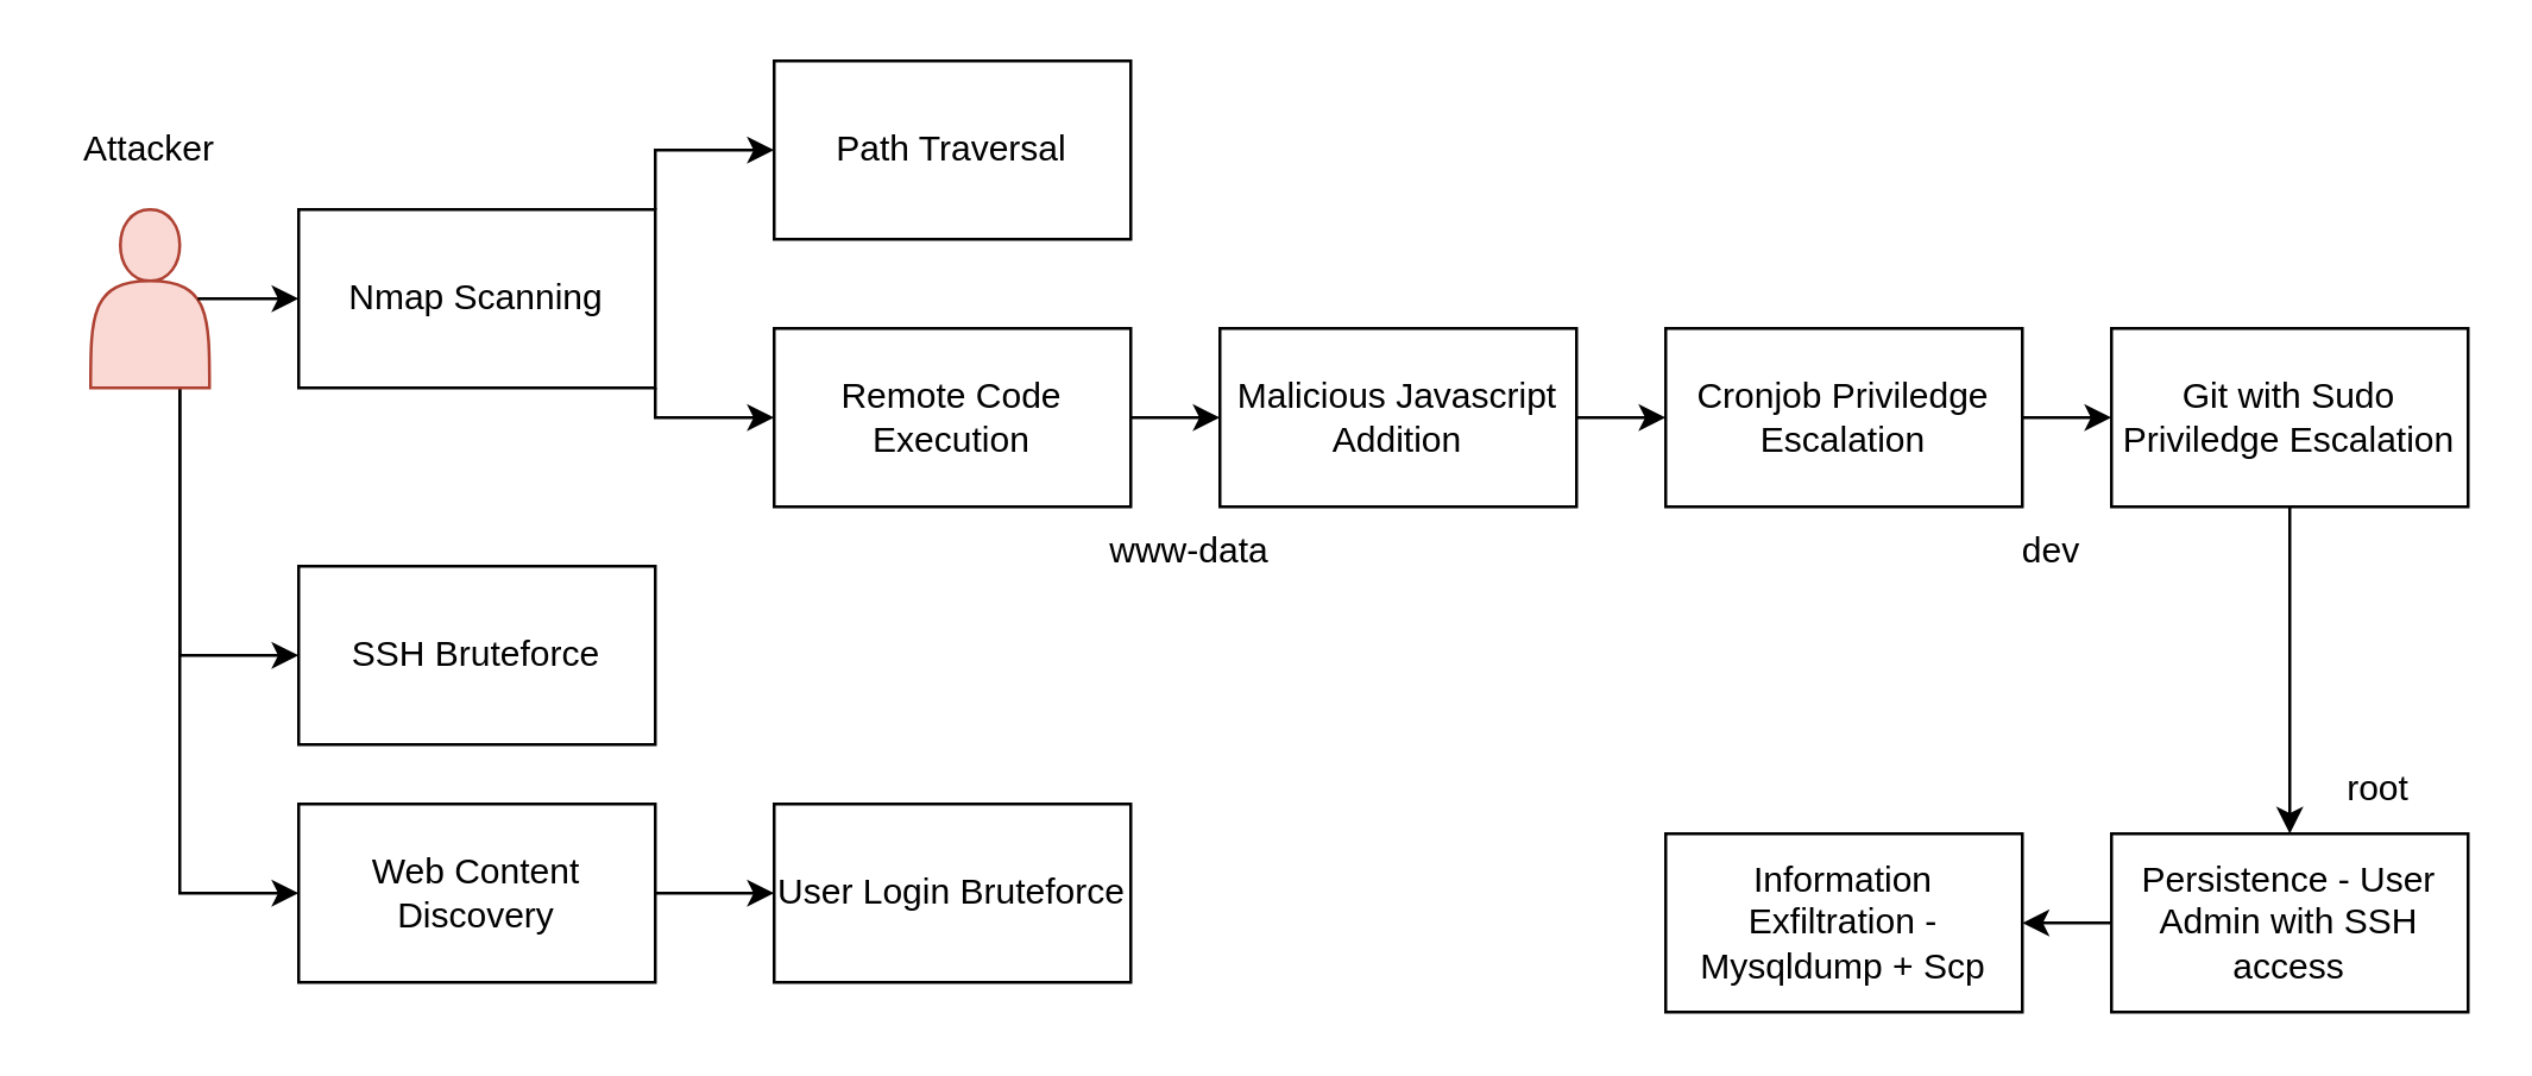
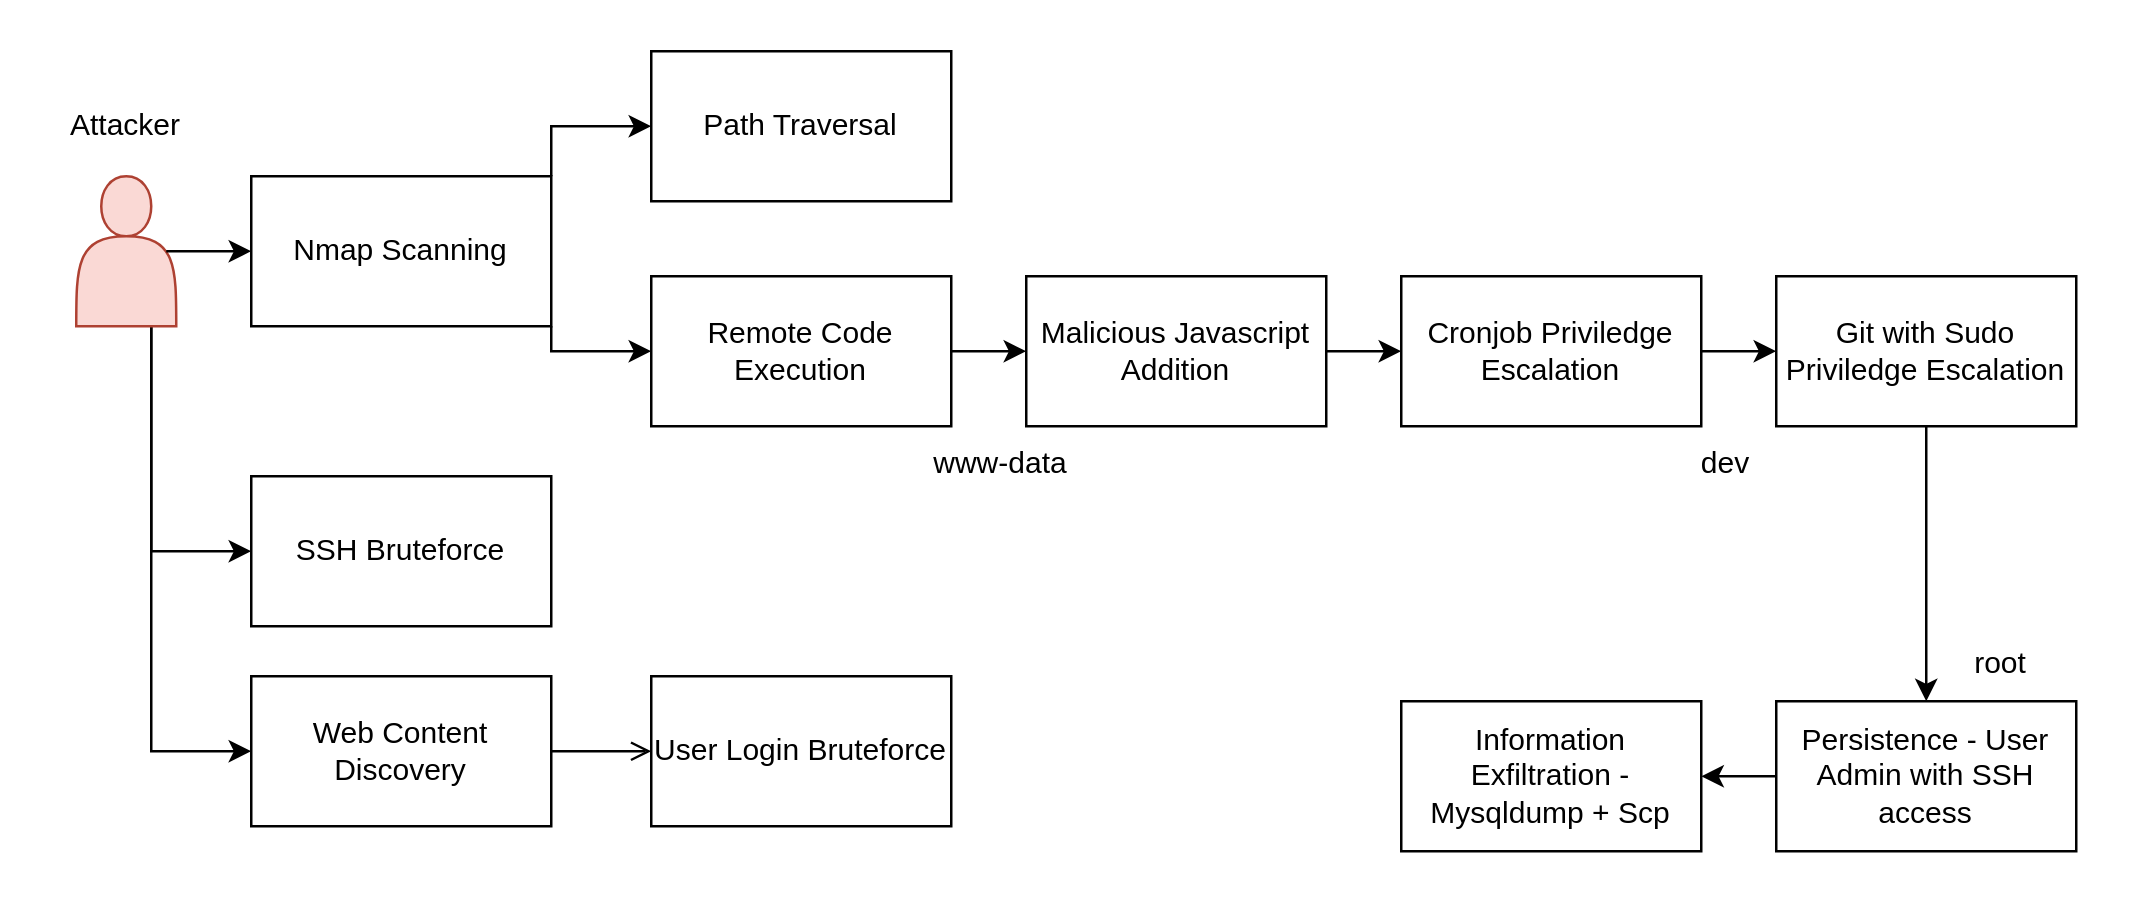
  <mxCell id="0" />
  <mxCell id="1" parent="0" />
  <mxCell id="2" style="edgeStyle=orthogonalEdgeStyle;rounded=0;orthogonalLoop=1;jettySize=auto;html=1;exitX=0.75;exitY=1;exitDx=0;exitDy=0;entryX=0;entryY=0.5;entryDx=0;entryDy=0;" parent="1" source="4" target="10" edge="1"><mxGeometry relative="1" as="geometry" /></mxCell>
  <mxCell id="3" style="edgeStyle=orthogonalEdgeStyle;rounded=0;orthogonalLoop=1;jettySize=auto;html=1;exitX=0.75;exitY=1;exitDx=0;exitDy=0;entryX=0;entryY=0.5;entryDx=0;entryDy=0;" parent="1" source="4" target="8" edge="1"><mxGeometry relative="1" as="geometry" /></mxCell>
  <mxCell id="4" value="" style="shape=actor;whiteSpace=wrap;html=1;fillColor=#fad9d5;strokeColor=#ae4132;" parent="1" vertex="1"><mxGeometry x="30" y="70" width="40" height="60" as="geometry" /></mxCell>
  <mxCell id="5" style="edgeStyle=orthogonalEdgeStyle;rounded=0;orthogonalLoop=1;jettySize=auto;html=1;exitX=1;exitY=0;exitDx=0;exitDy=0;" parent="1" source="7" target="11" edge="1"><mxGeometry relative="1" as="geometry" /></mxCell>
  <mxCell id="6" style="edgeStyle=orthogonalEdgeStyle;rounded=0;orthogonalLoop=1;jettySize=auto;html=1;exitX=1;exitY=1;exitDx=0;exitDy=0;entryX=0;entryY=0.5;entryDx=0;entryDy=0;" parent="1" source="7" target="13" edge="1"><mxGeometry relative="1" as="geometry"><Array as="points"><mxPoint x="220" y="140" /></Array></mxGeometry></mxCell>
  <mxCell id="7" value="Nmap Scanning" style="rounded=0;whiteSpace=wrap;html=1;" parent="1" vertex="1"><mxGeometry x="100" y="70" width="120" height="60" as="geometry" /></mxCell>
  <mxCell id="8" value="SSH Bruteforce" style="rounded=0;whiteSpace=wrap;html=1;" parent="1" vertex="1"><mxGeometry x="100" y="190" width="120" height="60" as="geometry" /></mxCell>
- <mxCell id="9" style="edgeStyle=orthogonalEdgeStyle;rounded=0;orthogonalLoop=1;jettySize=auto;html=1;entryX=0;entryY=0.5;entryDx=0;entryDy=0;" parent="1" source="10" target="25" edge="1"><mxGeometry relative="1" as="geometry" /></mxCell>
+ <mxCell id="9" style="edgeStyle=orthogonalEdgeStyle;rounded=0;orthogonalLoop=1;jettySize=auto;html=1;entryX=0;entryY=0.5;entryDx=0;entryDy=0;endArrow=open;" parent="1" source="10" target="25" edge="1"><mxGeometry relative="1" as="geometry" /></mxCell>
  <mxCell id="10" value="Web Content Discovery" style="rounded=0;whiteSpace=wrap;html=1;" parent="1" vertex="1"><mxGeometry x="100" y="270" width="120" height="60" as="geometry" /></mxCell>
  <mxCell id="11" value="Path Traversal" style="rounded=0;whiteSpace=wrap;html=1;" parent="1" vertex="1"><mxGeometry x="260" y="20" width="120" height="60" as="geometry" /></mxCell>
  <mxCell id="12" style="edgeStyle=orthogonalEdgeStyle;rounded=0;orthogonalLoop=1;jettySize=auto;html=1;entryX=0;entryY=0.5;entryDx=0;entryDy=0;" parent="1" source="13" target="16" edge="1"><mxGeometry relative="1" as="geometry" /></mxCell>
  <mxCell id="13" value="Remote Code Execution" style="rounded=0;whiteSpace=wrap;html=1;" parent="1" vertex="1"><mxGeometry x="260" y="110" width="120" height="60" as="geometry" /></mxCell>
  <mxCell id="14" style="edgeStyle=orthogonalEdgeStyle;rounded=0;orthogonalLoop=1;jettySize=auto;html=1;entryX=0;entryY=0.5;entryDx=0;entryDy=0;" parent="1" source="16" target="17" edge="1"><mxGeometry relative="1" as="geometry" /></mxCell>
  <mxCell id="15" style="edgeStyle=orthogonalEdgeStyle;rounded=0;orthogonalLoop=1;jettySize=auto;html=1;entryX=0;entryY=0.5;entryDx=0;entryDy=0;" parent="1" source="17" target="19" edge="1"><mxGeometry relative="1" as="geometry" /></mxCell>
  <mxCell id="16" value="Malicious Javascript Addition" style="rounded=0;whiteSpace=wrap;html=1;" parent="1" vertex="1"><mxGeometry x="410" y="110" width="120" height="60" as="geometry" /></mxCell>
  <mxCell id="17" value="Cronjob Priviledge Escalation" style="rounded=0;whiteSpace=wrap;html=1;" parent="1" vertex="1"><mxGeometry x="560" y="110" width="120" height="60" as="geometry" /></mxCell>
  <mxCell id="18" style="edgeStyle=orthogonalEdgeStyle;rounded=0;orthogonalLoop=1;jettySize=auto;html=1;entryX=0.5;entryY=0;entryDx=0;entryDy=0;" parent="1" source="19" target="22" edge="1"><mxGeometry relative="1" as="geometry" /></mxCell>
  <mxCell id="19" value="Git with Sudo Priviledge Escalation" style="rounded=0;whiteSpace=wrap;html=1;" parent="1" vertex="1"><mxGeometry x="710" y="110" width="120" height="60" as="geometry" /></mxCell>
  <mxCell id="20" value="Information Exfiltration - Mysqldump + Scp" style="rounded=0;whiteSpace=wrap;html=1;" parent="1" vertex="1"><mxGeometry x="560" y="280" width="120" height="60" as="geometry" /></mxCell>
  <mxCell id="21" style="edgeStyle=orthogonalEdgeStyle;rounded=0;orthogonalLoop=1;jettySize=auto;html=1;entryX=1;entryY=0.5;entryDx=0;entryDy=0;" parent="1" source="22" target="20" edge="1"><mxGeometry relative="1" as="geometry" /></mxCell>
  <mxCell id="22" value="Persistence - User Admin with SSH access" style="rounded=0;whiteSpace=wrap;html=1;" parent="1" vertex="1"><mxGeometry x="710" y="280" width="120" height="60" as="geometry" /></mxCell>
  <mxCell id="23" value="" style="endArrow=classic;html=1;rounded=0;exitX=0.9;exitY=0.5;exitDx=0;exitDy=0;exitPerimeter=0;entryX=0;entryY=0.5;entryDx=0;entryDy=0;" parent="1" source="4" target="7" edge="1"><mxGeometry width="50" height="50" relative="1" as="geometry"><mxPoint x="420" y="300" as="sourcePoint" /><mxPoint x="470" y="250" as="targetPoint" /></mxGeometry></mxCell>
  <mxCell id="24" value="Attacker" style="text;html=1;align=center;verticalAlign=middle;whiteSpace=wrap;rounded=0;" parent="1" vertex="1"><mxGeometry y="35" width="60" height="30" as="geometry" x="20" /></mxCell>
  <mxCell id="25" value="User Login Bruteforce" style="rounded=0;whiteSpace=wrap;html=1;" parent="1" vertex="1"><mxGeometry x="260" y="270" width="120" height="60" as="geometry" /></mxCell>
  <mxCell id="26" value="www-data" style="text;html=1;align=center;verticalAlign=middle;whiteSpace=wrap;rounded=0;" parent="1" vertex="1"><mxGeometry x="370" y="170" width="60" height="30" as="geometry" /></mxCell>
  <mxCell id="27" value="dev" style="text;html=1;align=center;verticalAlign=middle;whiteSpace=wrap;rounded=0;" parent="1" vertex="1"><mxGeometry x="660" y="170" width="60" height="30" as="geometry" /></mxCell>
  <mxCell id="28" value="root" style="text;html=1;align=center;verticalAlign=middle;whiteSpace=wrap;rounded=0;" parent="1" vertex="1"><mxGeometry x="770" y="250" width="60" height="30" as="geometry" /></mxCell>
